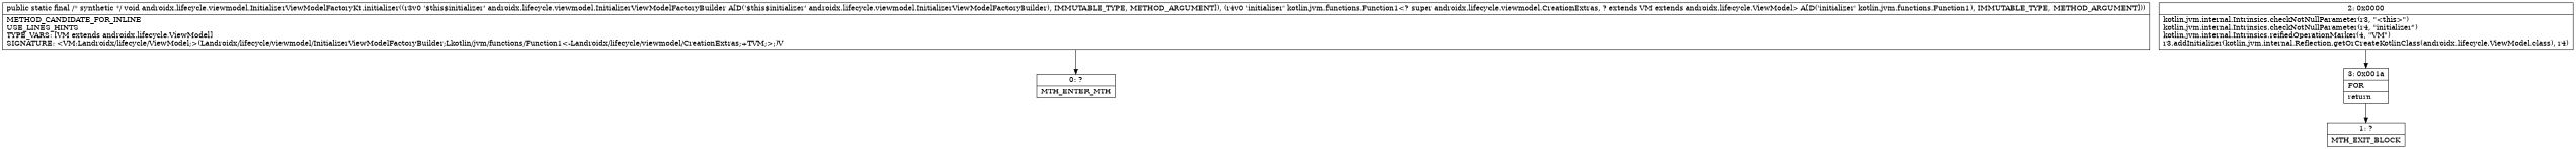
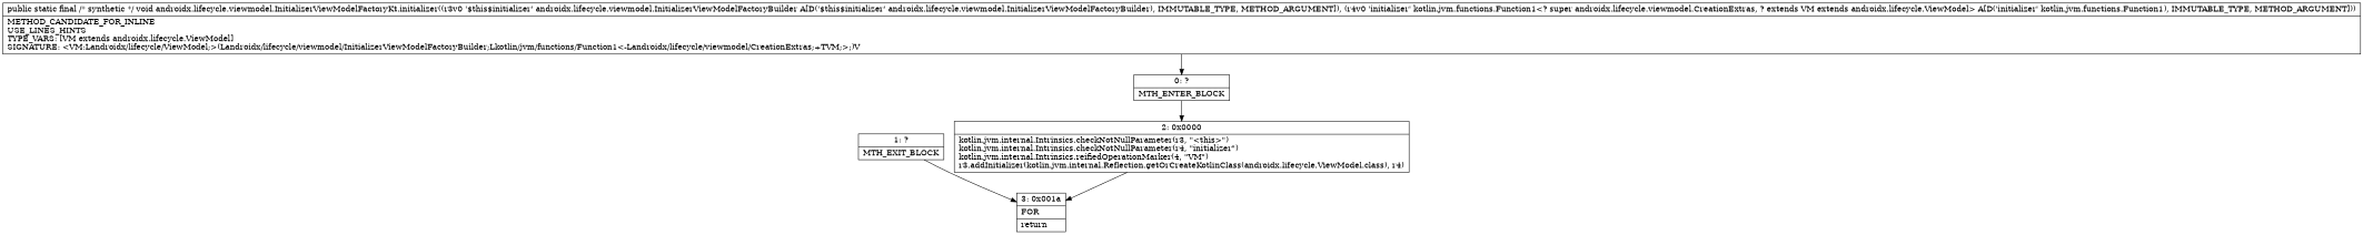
  digraph {
    node [shape=record]
-   n1 [label="{0\:\ ?|MTH_ENTER_MTH\l}"]
+   n1 [label="{0\:\ ?|MTH_ENTER_BLOCK\l}"]
    n2 [label="{2\:\ 0x0000|kotlin.jvm.internal.Intrinsics.checkNotNullParameter(r3, \"\<this\>\")\lkotlin.jvm.internal.Intrinsics.checkNotNullParameter(r4, \"initializer\")\lkotlin.jvm.internal.Intrinsics.reifiedOperationMarker(4, \"VM\")\lr3.addInitializer(kotlin.jvm.internal.Reflection.getOrCreateKotlinClass(androidx.lifecycle.ViewModel.class), r4)\l}"]
    n3 [label="{3\:\ 0x001a|FOR\l|return\l}"]
    n4 [label="{1\:\ ?|MTH_EXIT_BLOCK\l}"]
    n5 [label="{public static final \/* synthetic *\/ void androidx.lifecycle.viewmodel.InitializerViewModelFactoryKt.initializer((r3v0 '$this$initializer' androidx.lifecycle.viewmodel.InitializerViewModelFactoryBuilder A[D('$this$initializer' androidx.lifecycle.viewmodel.InitializerViewModelFactoryBuilder), IMMUTABLE_TYPE, METHOD_ARGUMENT]), (r4v0 'initializer' kotlin.jvm.functions.Function1\<? super androidx.lifecycle.viewmodel.CreationExtras, ? extends VM extends androidx.lifecycle.ViewModel\> A[D('initializer' kotlin.jvm.functions.Function1), IMMUTABLE_TYPE, METHOD_ARGUMENT]))  | METHOD_CANDIDATE_FOR_INLINE\lUSE_LINES_HINTS\lTYPE_VARS: [VM extends androidx.lifecycle.ViewModel]\lSIGNATURE: \<VM:Landroidx\/lifecycle\/ViewModel;\>(Landroidx\/lifecycle\/viewmodel\/InitializerViewModelFactoryBuilder;Lkotlin\/jvm\/functions\/Function1\<\-Landroidx\/lifecycle\/viewmodel\/CreationExtras;+TVM;\>;)V\l}"]
+   n1 -> n2
    n2 -> n3
-   n3 -> n4
+   n4 -> n3
    n5 -> n1
  }
